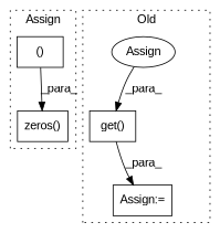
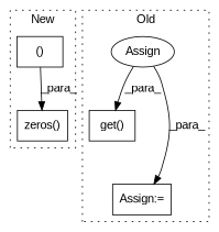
  digraph {
    fontname="Liberation Sans"
    node [a=75 fontname="Liberation Sans" shape=box]
    edge [fontname="Liberation Sans"]
    n1 [l="9,1" label="zeros()" s="1753,1803"]
    n2 [a=54 l=25 label="()" s=1777]
    n3 [l="20,1" label="get()" s="1978,2007"]
    n4 [a=66 l=9 label=Assign s=1998 shape=ellipse]
    n5 [a=68 l=3 label="Assign:=" s=1975]
    subgraph cluster_1 {
-     label=Assign
+     label=New
      style=dotted
      n1
      n2
    }
    subgraph cluster_2 {
      label=Old
      style=dotted
      n3
      n4
      n5
    }
    n2 -> n1 [label=_para_]
-   n3 -> n5 [label=_para_]
+   n4 -> n5 [label=_para_]
    n4 -> n3 [label=_para_]
  }
